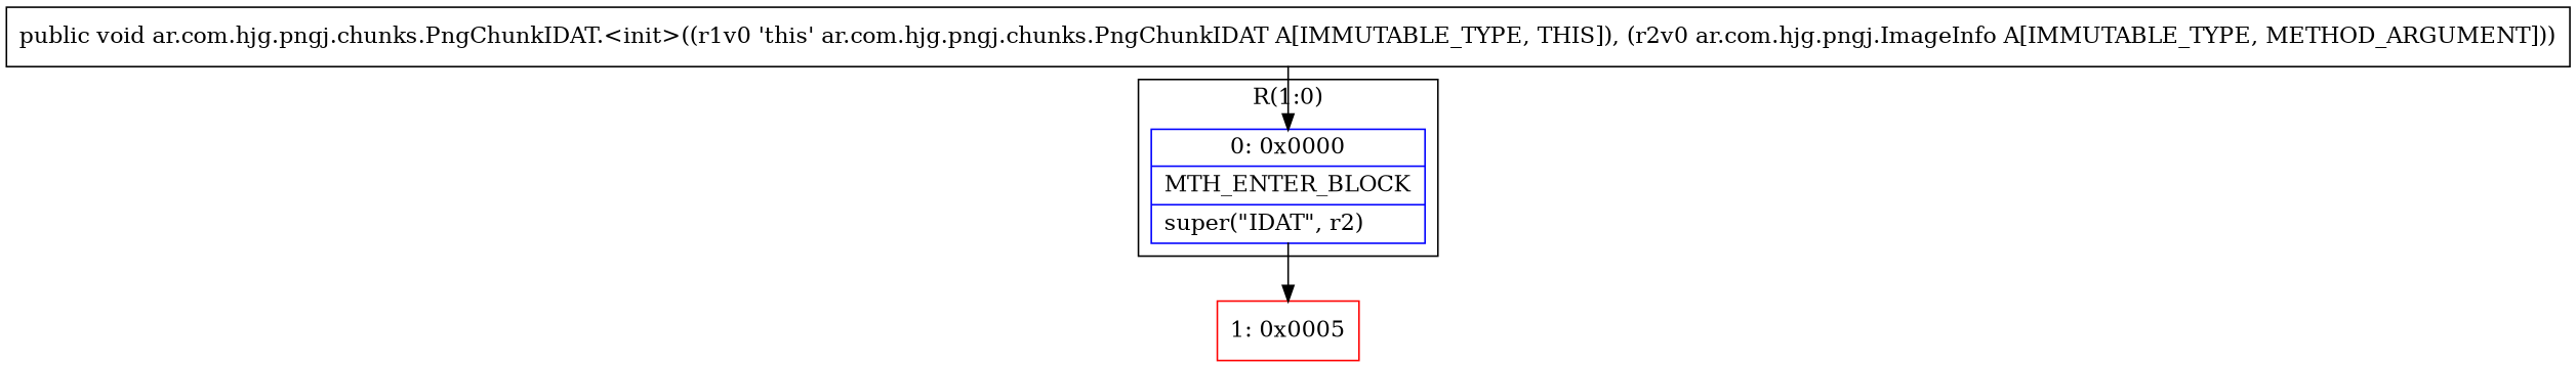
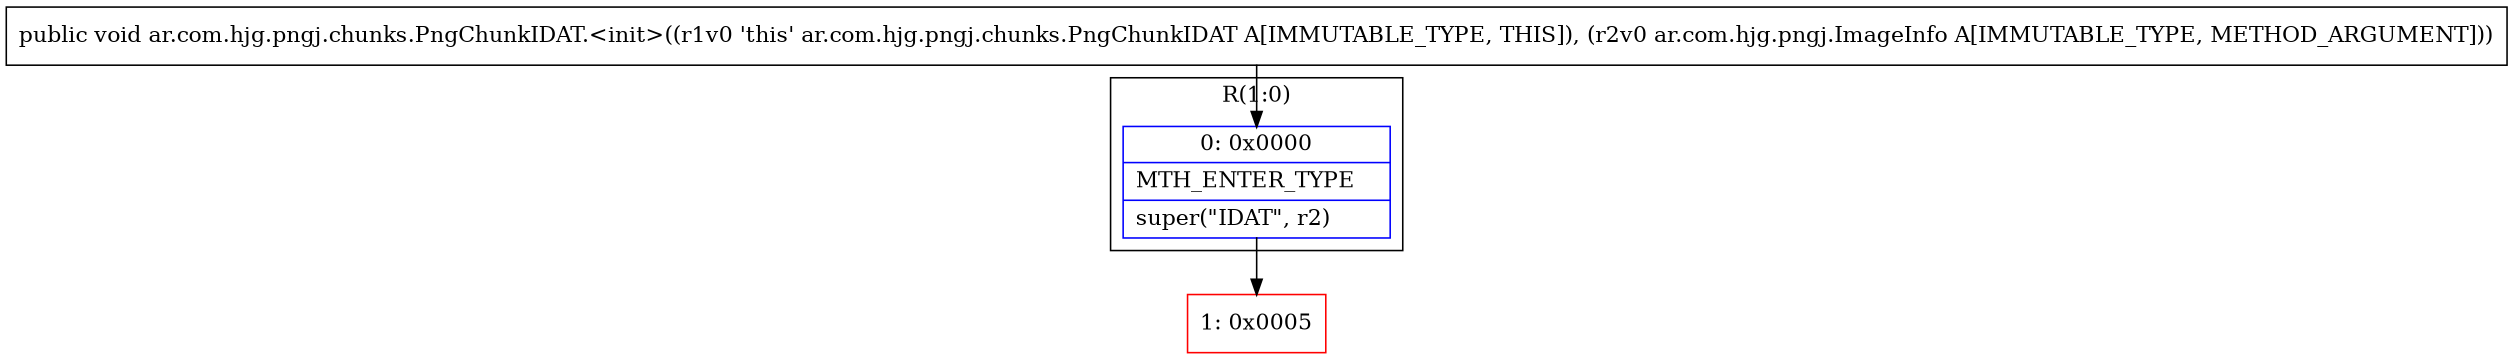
  digraph {
    node [shape=record]
-   n1 [color=blue label="{0\:\ 0x0000|MTH_ENTER_BLOCK\l|super(\"IDAT\", r2)\l}"]
+   n1 [color=blue label="{0\:\ 0x0000|MTH_ENTER_TYPE\l|super(\"IDAT\", r2)\l}"]
    n2 [color=red label="{1\:\ 0x0005}"]
    n3 [label="{public void ar.com.hjg.pngj.chunks.PngChunkIDAT.\<init\>((r1v0 'this' ar.com.hjg.pngj.chunks.PngChunkIDAT A[IMMUTABLE_TYPE, THIS]), (r2v0 ar.com.hjg.pngj.ImageInfo A[IMMUTABLE_TYPE, METHOD_ARGUMENT])) }"]
    subgraph cluster_1 {
      label="R(1:0)"
      n1
    }
    n1 -> n2
    n3 -> n1
  }
